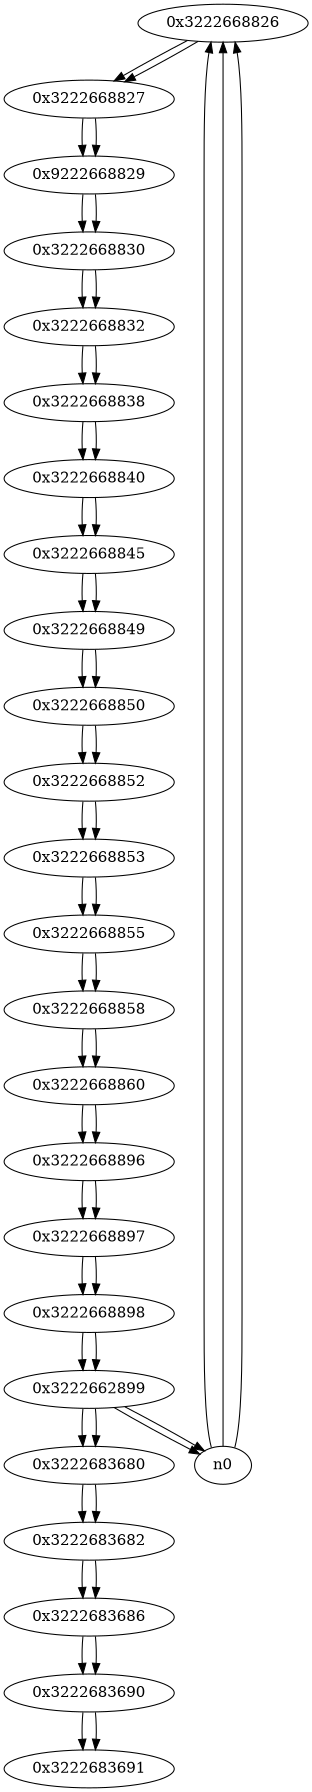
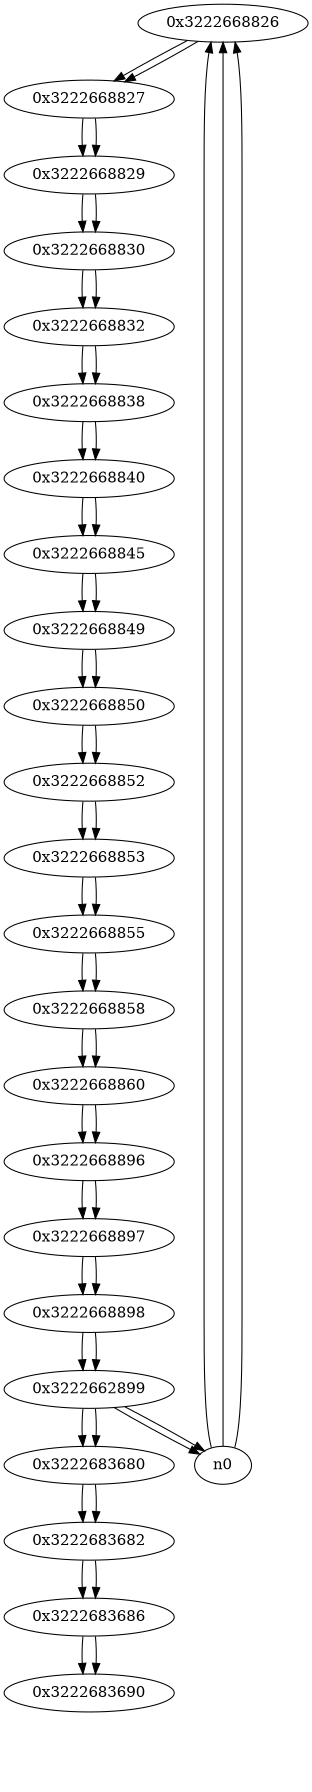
  digraph {
    n1 [label="0x3222668826"]
    n2 [label="0x3222668827"]
-   n3 [label="0x9222668829"]
+   n3 [label="0x3222668829"]
    n4 [label="0x3222668830"]
    n5 [label="0x3222668832"]
    n6 [label="0x3222668838"]
    n7 [label="0x3222668840"]
    n8 [label="0x3222668845"]
    n9 [label="0x3222668849"]
    n10 [label="0x3222668850"]
    n11 [label="0x3222668852"]
    n12 [label="0x3222668853"]
    n13 [label="0x3222668855"]
    n14 [label="0x3222668858"]
    n15 [label="0x3222668860"]
    n16 [label="0x3222668896"]
    n17 [label="0x3222668897"]
    n0
    n18 [label="0x3222668898"]
    n19 [label="0x3222662899"]
    n20 [label="0x3222683680"]
    n21 [label="0x3222683682"]
    n22 [label="0x3222683686"]
    n23 [label="0x3222683690"]
-   n24 [label="0x3222683691"]
    n1 -> n2
    n1 -> n2
    n2 -> n3
    n2 -> n3
    n3 -> n4
    n3 -> n4
    n4 -> n5
    n4 -> n5
    n5 -> n6
    n5 -> n6
    n6 -> n7
    n6 -> n7
    n7 -> n8
    n7 -> n8
    n8 -> n9
    n8 -> n9
    n9 -> n10
    n9 -> n10
    n10 -> n11
    n10 -> n11
    n11 -> n12
    n11 -> n12
    n12 -> n13
    n12 -> n13
    n13 -> n14
    n13 -> n14
    n14 -> n15
    n14 -> n15
    n15 -> n16
    n15 -> n16
    n16 -> n17
    n16 -> n17
    n17 -> n18
    n17 -> n18
    n0 -> n1
    n0 -> n1
    n0 -> n1
    n18 -> n19
    n18 -> n19
    n19 -> n0
    n19 -> n0
    n19 -> n20
    n19 -> n20
    n20 -> n21
    n20 -> n21
    n21 -> n22
    n21 -> n22
    n22 -> n23
    n22 -> n23
-   n23 -> n24
-   n23 -> n24
  }
